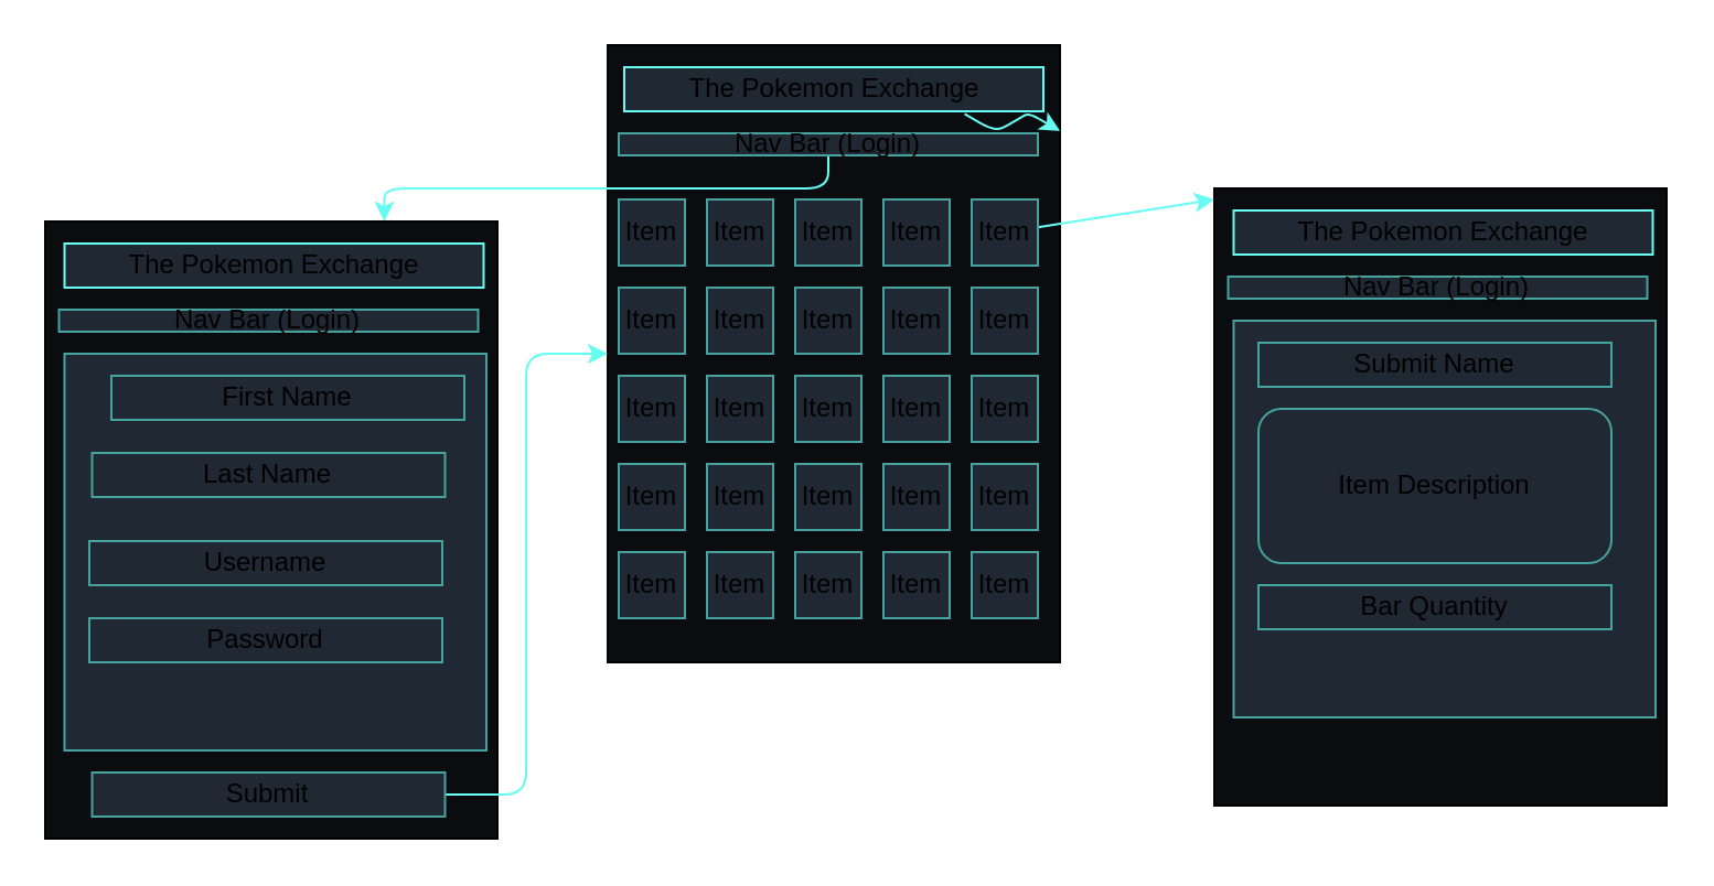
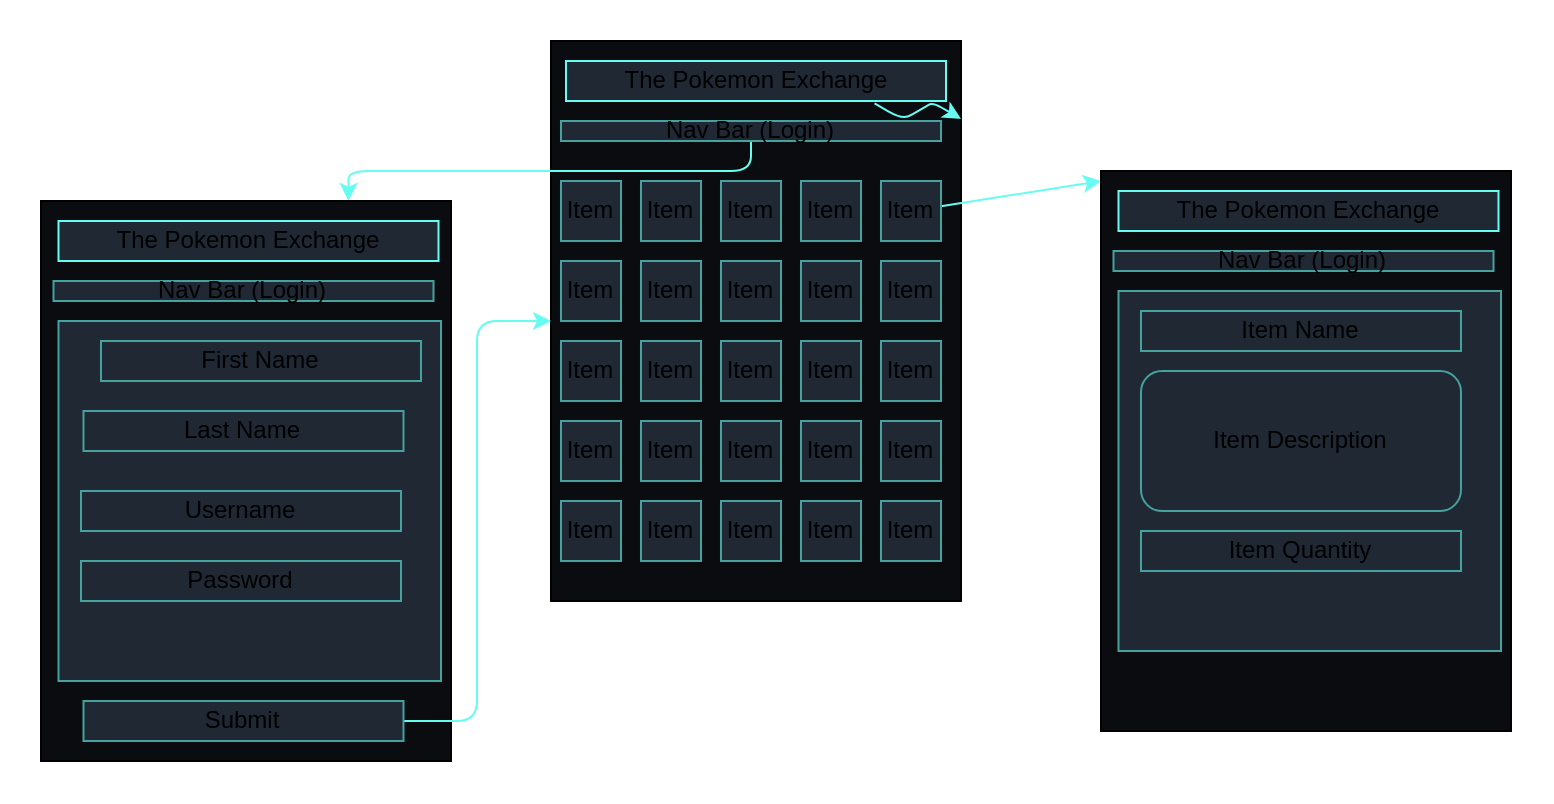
  <mxCell id="0" />
  <mxCell id="1" parent="0" />
  <mxCell id="2" value="" style="whiteSpace=wrap;html=1;fillColor=#0B0C10;" parent="1" vertex="1"><mxGeometry x="275" y="20" width="205" height="280" as="geometry" /></mxCell>
  <mxCell id="3" value="Item" style="whiteSpace=wrap;html=1;strokeColor=#45A29E;fillColor=#1F2833;" parent="1" vertex="1"><mxGeometry x="320" y="90" width="30" height="30" as="geometry" /></mxCell>
  <mxCell id="4" value="" style="edgeStyle=isometricEdgeStyle;html=1;strokeColor=#66FCF1;elbow=vertical;exitX=0.812;exitY=1.062;exitDx=0;exitDy=0;exitPerimeter=0;entryX=1;entryY=0.139;entryDx=0;entryDy=0;entryPerimeter=0;" parent="1" source="32" edge="1" target="2"><mxGeometry relative="1" as="geometry"><mxPoint x="480" y="90" as="targetPoint" /><Array as="points" /></mxGeometry></mxCell>
  <mxCell id="5" value="" style="edgeStyle=elbowEdgeStyle;elbow=vertical;html=1;strokeColor=#66FCF1;entryX=0.75;entryY=0;entryDx=0;entryDy=0;" parent="1" source="6" target="52" edge="1"><mxGeometry relative="1" as="geometry" /></mxCell>
  <mxCell id="6" value="Nav Bar (Login)" style="whiteSpace=wrap;html=1;fillColor=#1F2833;strokeColor=#45A29E;" parent="1" vertex="1"><mxGeometry x="280" y="60" width="190" height="10" as="geometry" /></mxCell>
  <mxCell id="7" style="edgeStyle=none;html=1;strokeColor=#66FCF1;" parent="1" source="8" edge="1"><mxGeometry relative="1" as="geometry"><mxPoint x="550" y="90" as="targetPoint" /></mxGeometry></mxCell>
  <mxCell id="8" value="Item" style="whiteSpace=wrap;html=1;strokeColor=#45A29E;fillColor=#1F2833;" parent="1" vertex="1"><mxGeometry x="440" y="90" width="30" height="30" as="geometry" /></mxCell>
  <mxCell id="9" value="Item" style="whiteSpace=wrap;html=1;strokeColor=#45A29E;fillColor=#1F2833;" parent="1" vertex="1"><mxGeometry x="400" y="90" width="30" height="30" as="geometry" /></mxCell>
  <mxCell id="10" value="Item" style="whiteSpace=wrap;html=1;strokeColor=#45A29E;fillColor=#1F2833;" parent="1" vertex="1"><mxGeometry x="280" y="90" width="30" height="30" as="geometry" /></mxCell>
  <mxCell id="11" value="Item" style="whiteSpace=wrap;html=1;strokeColor=#45A29E;fillColor=#1F2833;" parent="1" vertex="1"><mxGeometry x="360" y="90" width="30" height="30" as="geometry" /></mxCell>
  <mxCell id="12" value="Item" style="whiteSpace=wrap;html=1;strokeColor=#45A29E;fillColor=#1F2833;" parent="1" vertex="1"><mxGeometry x="320" y="130" width="30" height="30" as="geometry" /></mxCell>
  <mxCell id="13" value="Item" style="whiteSpace=wrap;html=1;strokeColor=#45A29E;fillColor=#1F2833;" parent="1" vertex="1"><mxGeometry x="440" y="130" width="30" height="30" as="geometry" /></mxCell>
  <mxCell id="14" value="Item" style="whiteSpace=wrap;html=1;strokeColor=#45A29E;fillColor=#1F2833;" parent="1" vertex="1"><mxGeometry x="400" y="130" width="30" height="30" as="geometry" /></mxCell>
  <mxCell id="15" value="Item" style="whiteSpace=wrap;html=1;strokeColor=#45A29E;fillColor=#1F2833;" parent="1" vertex="1"><mxGeometry x="280" y="130" width="30" height="30" as="geometry" /></mxCell>
  <mxCell id="16" value="Item" style="whiteSpace=wrap;html=1;strokeColor=#45A29E;fillColor=#1F2833;" parent="1" vertex="1"><mxGeometry x="360" y="130" width="30" height="30" as="geometry" /></mxCell>
  <mxCell id="17" value="Item" style="whiteSpace=wrap;html=1;strokeColor=#45A29E;fillColor=#1F2833;" parent="1" vertex="1"><mxGeometry x="320" y="170" width="30" height="30" as="geometry" /></mxCell>
  <mxCell id="18" value="Item" style="whiteSpace=wrap;html=1;strokeColor=#45A29E;fillColor=#1F2833;" parent="1" vertex="1"><mxGeometry x="440" y="170" width="30" height="30" as="geometry" /></mxCell>
  <mxCell id="19" value="Item" style="whiteSpace=wrap;html=1;strokeColor=#45A29E;fillColor=#1F2833;" parent="1" vertex="1"><mxGeometry x="400" y="170" width="30" height="30" as="geometry" /></mxCell>
  <mxCell id="20" value="Item" style="whiteSpace=wrap;html=1;strokeColor=#45A29E;fillColor=#1F2833;" parent="1" vertex="1"><mxGeometry x="280" y="170" width="30" height="30" as="geometry" /></mxCell>
  <mxCell id="21" value="Item" style="whiteSpace=wrap;html=1;strokeColor=#45A29E;fillColor=#1F2833;" parent="1" vertex="1"><mxGeometry x="360" y="170" width="30" height="30" as="geometry" /></mxCell>
  <mxCell id="22" value="Item" style="whiteSpace=wrap;html=1;strokeColor=#45A29E;fillColor=#1F2833;" parent="1" vertex="1"><mxGeometry x="320" y="210" width="30" height="30" as="geometry" /></mxCell>
  <mxCell id="23" value="Item" style="whiteSpace=wrap;html=1;strokeColor=#45A29E;fillColor=#1F2833;" parent="1" vertex="1"><mxGeometry x="440" y="210" width="30" height="30" as="geometry" /></mxCell>
  <mxCell id="24" value="Item" style="whiteSpace=wrap;html=1;strokeColor=#45A29E;fillColor=#1F2833;" parent="1" vertex="1"><mxGeometry x="400" y="210" width="30" height="30" as="geometry" /></mxCell>
  <mxCell id="25" value="Item" style="whiteSpace=wrap;html=1;strokeColor=#45A29E;fillColor=#1F2833;" parent="1" vertex="1"><mxGeometry x="280" y="210" width="30" height="30" as="geometry" /></mxCell>
  <mxCell id="26" value="Item" style="whiteSpace=wrap;html=1;strokeColor=#45A29E;fillColor=#1F2833;" parent="1" vertex="1"><mxGeometry x="360" y="210" width="30" height="30" as="geometry" /></mxCell>
  <mxCell id="27" value="Item" style="whiteSpace=wrap;html=1;strokeColor=#45A29E;fillColor=#1F2833;" parent="1" vertex="1"><mxGeometry x="320" y="250" width="30" height="30" as="geometry" /></mxCell>
  <mxCell id="28" value="Item" style="whiteSpace=wrap;html=1;strokeColor=#45A29E;fillColor=#1F2833;" parent="1" vertex="1"><mxGeometry x="440" y="250" width="30" height="30" as="geometry" /></mxCell>
  <mxCell id="29" value="Item" style="whiteSpace=wrap;html=1;strokeColor=#45A29E;fillColor=#1F2833;" parent="1" vertex="1"><mxGeometry x="400" y="250" width="30" height="30" as="geometry" /></mxCell>
  <mxCell id="30" value="Item" style="whiteSpace=wrap;html=1;strokeColor=#45A29E;fillColor=#1F2833;" parent="1" vertex="1"><mxGeometry x="280" y="250" width="30" height="30" as="geometry" /></mxCell>
  <mxCell id="31" value="Item" style="whiteSpace=wrap;html=1;strokeColor=#45A29E;fillColor=#1F2833;" parent="1" vertex="1"><mxGeometry x="360" y="250" width="30" height="30" as="geometry" /></mxCell>
  <mxCell id="32" value="The Pokemon Exchange" style="whiteSpace=wrap;html=1;fillColor=#1F2833;strokeColor=#66FCF1;" parent="1" vertex="1"><mxGeometry x="282.5" y="30" width="190" height="20" as="geometry" /></mxCell>
  <mxCell id="33" value="Item" style="whiteSpace=wrap;html=1;strokeColor=#45A29E;fillColor=#1F2833;" parent="1" vertex="1"><mxGeometry x="440" y="250" width="30" height="30" as="geometry" /></mxCell>
  <mxCell id="34" value="Item" style="whiteSpace=wrap;html=1;strokeColor=#45A29E;fillColor=#1F2833;" parent="1" vertex="1"><mxGeometry x="400" y="250" width="30" height="30" as="geometry" /></mxCell>
  <mxCell id="35" value="Item" style="whiteSpace=wrap;html=1;strokeColor=#45A29E;fillColor=#1F2833;" parent="1" vertex="1"><mxGeometry x="360" y="250" width="30" height="30" as="geometry" /></mxCell>
  <mxCell id="36" value="Item" style="whiteSpace=wrap;html=1;strokeColor=#45A29E;fillColor=#1F2833;" parent="1" vertex="1"><mxGeometry x="320" y="250" width="30" height="30" as="geometry" /></mxCell>
  <mxCell id="37" value="Item" style="whiteSpace=wrap;html=1;strokeColor=#45A29E;fillColor=#1F2833;" parent="1" vertex="1"><mxGeometry x="280" y="250" width="30" height="30" as="geometry" /></mxCell>
  <mxCell id="38" value="Item" style="whiteSpace=wrap;html=1;strokeColor=#45A29E;fillColor=#1F2833;" parent="1" vertex="1"><mxGeometry x="280" y="210" width="30" height="30" as="geometry" /></mxCell>
  <mxCell id="39" value="Item" style="whiteSpace=wrap;html=1;strokeColor=#45A29E;fillColor=#1F2833;" parent="1" vertex="1"><mxGeometry x="320" y="210" width="30" height="30" as="geometry" /></mxCell>
  <mxCell id="40" value="Item" style="whiteSpace=wrap;html=1;strokeColor=#45A29E;fillColor=#1F2833;" parent="1" vertex="1"><mxGeometry x="360" y="210" width="30" height="30" as="geometry" /></mxCell>
  <mxCell id="41" value="Item" style="whiteSpace=wrap;html=1;strokeColor=#45A29E;fillColor=#1F2833;" parent="1" vertex="1"><mxGeometry x="400" y="210" width="30" height="30" as="geometry" /></mxCell>
  <mxCell id="42" value="Item" style="whiteSpace=wrap;html=1;strokeColor=#45A29E;fillColor=#1F2833;" parent="1" vertex="1"><mxGeometry x="440" y="210" width="30" height="30" as="geometry" /></mxCell>
  <mxCell id="43" value="Item" style="whiteSpace=wrap;html=1;strokeColor=#45A29E;fillColor=#1F2833;" parent="1" vertex="1"><mxGeometry x="440" y="170" width="30" height="30" as="geometry" /></mxCell>
  <mxCell id="44" value="Item" style="whiteSpace=wrap;html=1;strokeColor=#45A29E;fillColor=#1F2833;" parent="1" vertex="1"><mxGeometry x="400" y="170" width="30" height="30" as="geometry" /></mxCell>
  <mxCell id="45" value="" style="whiteSpace=wrap;html=1;fillColor=#0B0C10;" parent="1" vertex="1"><mxGeometry x="550" y="85" width="205" height="280" as="geometry" /></mxCell>
  <mxCell id="46" value="Nav Bar (Login)" style="whiteSpace=wrap;html=1;fillColor=#1F2833;strokeColor=#45A29E;" parent="1" vertex="1"><mxGeometry x="556.25" y="125" width="190" height="10" as="geometry" /></mxCell>
  <mxCell id="47" value="The Pokemon Exchange" style="whiteSpace=wrap;html=1;fillColor=#1F2833;strokeColor=#66FCF1;" parent="1" vertex="1"><mxGeometry x="558.75" y="95" width="190" height="20" as="geometry" /></mxCell>
  <mxCell id="48" value="" style="whiteSpace=wrap;html=1;strokeColor=#45A29E;fillColor=#1F2833;" parent="1" vertex="1"><mxGeometry x="558.75" y="145" width="191.25" height="180" as="geometry" /></mxCell>
- <mxCell id="49" value="Submit Name" style="whiteSpace=wrap;html=1;strokeColor=#45A29E;fillColor=#1F2833;" parent="1" vertex="1"><mxGeometry x="570" y="155" width="160" height="20" as="geometry" /></mxCell>
+ <mxCell id="49" value="Item Name" style="whiteSpace=wrap;html=1;strokeColor=#45A29E;fillColor=#1F2833;" parent="1" vertex="1"><mxGeometry x="570" y="155" width="160" height="20" as="geometry" /></mxCell>
  <mxCell id="50" value="Item Description" style="whiteSpace=wrap;html=1;strokeColor=#45A29E;fillColor=#1F2833;rounded=1;" parent="1" vertex="1"><mxGeometry x="570" y="185" width="160" height="70" as="geometry" /></mxCell>
- <mxCell id="51" value="Bar Quantity" style="whiteSpace=wrap;html=1;strokeColor=#45A29E;fillColor=#1F2833;" parent="1" vertex="1"><mxGeometry x="570" y="265" width="160" height="20" as="geometry" /></mxCell>
+ <mxCell id="51" value="Item Quantity" style="whiteSpace=wrap;html=1;strokeColor=#45A29E;fillColor=#1F2833;" parent="1" vertex="1"><mxGeometry x="570" y="265" width="160" height="20" as="geometry" /></mxCell>
  <mxCell id="52" value="" style="whiteSpace=wrap;html=1;fillColor=#0B0C10;" parent="1" vertex="1"><mxGeometry x="20" y="100" width="205" height="280" as="geometry" /></mxCell>
  <mxCell id="53" value="Nav Bar (Login)" style="whiteSpace=wrap;html=1;fillColor=#1F2833;strokeColor=#45A29E;" parent="1" vertex="1"><mxGeometry x="26.25" y="140" width="190" height="10" as="geometry" /></mxCell>
  <mxCell id="54" value="The Pokemon Exchange" style="whiteSpace=wrap;html=1;fillColor=#1F2833;strokeColor=#66FCF1;" parent="1" vertex="1"><mxGeometry x="28.75" y="110" width="190" height="20" as="geometry" /></mxCell>
  <mxCell id="55" value="" style="whiteSpace=wrap;html=1;strokeColor=#45A29E;fillColor=#1F2833;" parent="1" vertex="1"><mxGeometry x="28.75" y="160" width="191.25" height="180" as="geometry" /></mxCell>
  <mxCell id="56" value="First Name" style="whiteSpace=wrap;html=1;strokeColor=#45A29E;fillColor=#1F2833;" parent="1" vertex="1"><mxGeometry x="50" y="170" width="160" height="20" as="geometry" /></mxCell>
  <mxCell id="57" style="edgeStyle=elbowEdgeStyle;html=1;strokeColor=#66FCF1;" parent="1" source="58" target="2" edge="1"><mxGeometry relative="1" as="geometry" /></mxCell>
  <mxCell id="58" value="Submit" style="whiteSpace=wrap;html=1;strokeColor=#45A29E;fillColor=#1F2833;" parent="1" vertex="1"><mxGeometry x="41.25" y="350" width="160" height="20" as="geometry" /></mxCell>
  <mxCell id="59" value="Last Name" style="whiteSpace=wrap;html=1;strokeColor=#45A29E;fillColor=#1F2833;" parent="1" vertex="1"><mxGeometry x="41.25" y="205" width="160" height="20" as="geometry" /></mxCell>
  <mxCell id="60" value="Username" style="whiteSpace=wrap;html=1;strokeColor=#45A29E;fillColor=#1F2833;" parent="1" vertex="1"><mxGeometry x="40" y="245" width="160" height="20" as="geometry" /></mxCell>
  <mxCell id="61" value="Password" style="whiteSpace=wrap;html=1;strokeColor=#45A29E;fillColor=#1F2833;" parent="1" vertex="1"><mxGeometry x="40" y="280" width="160" height="20" as="geometry" /></mxCell>
